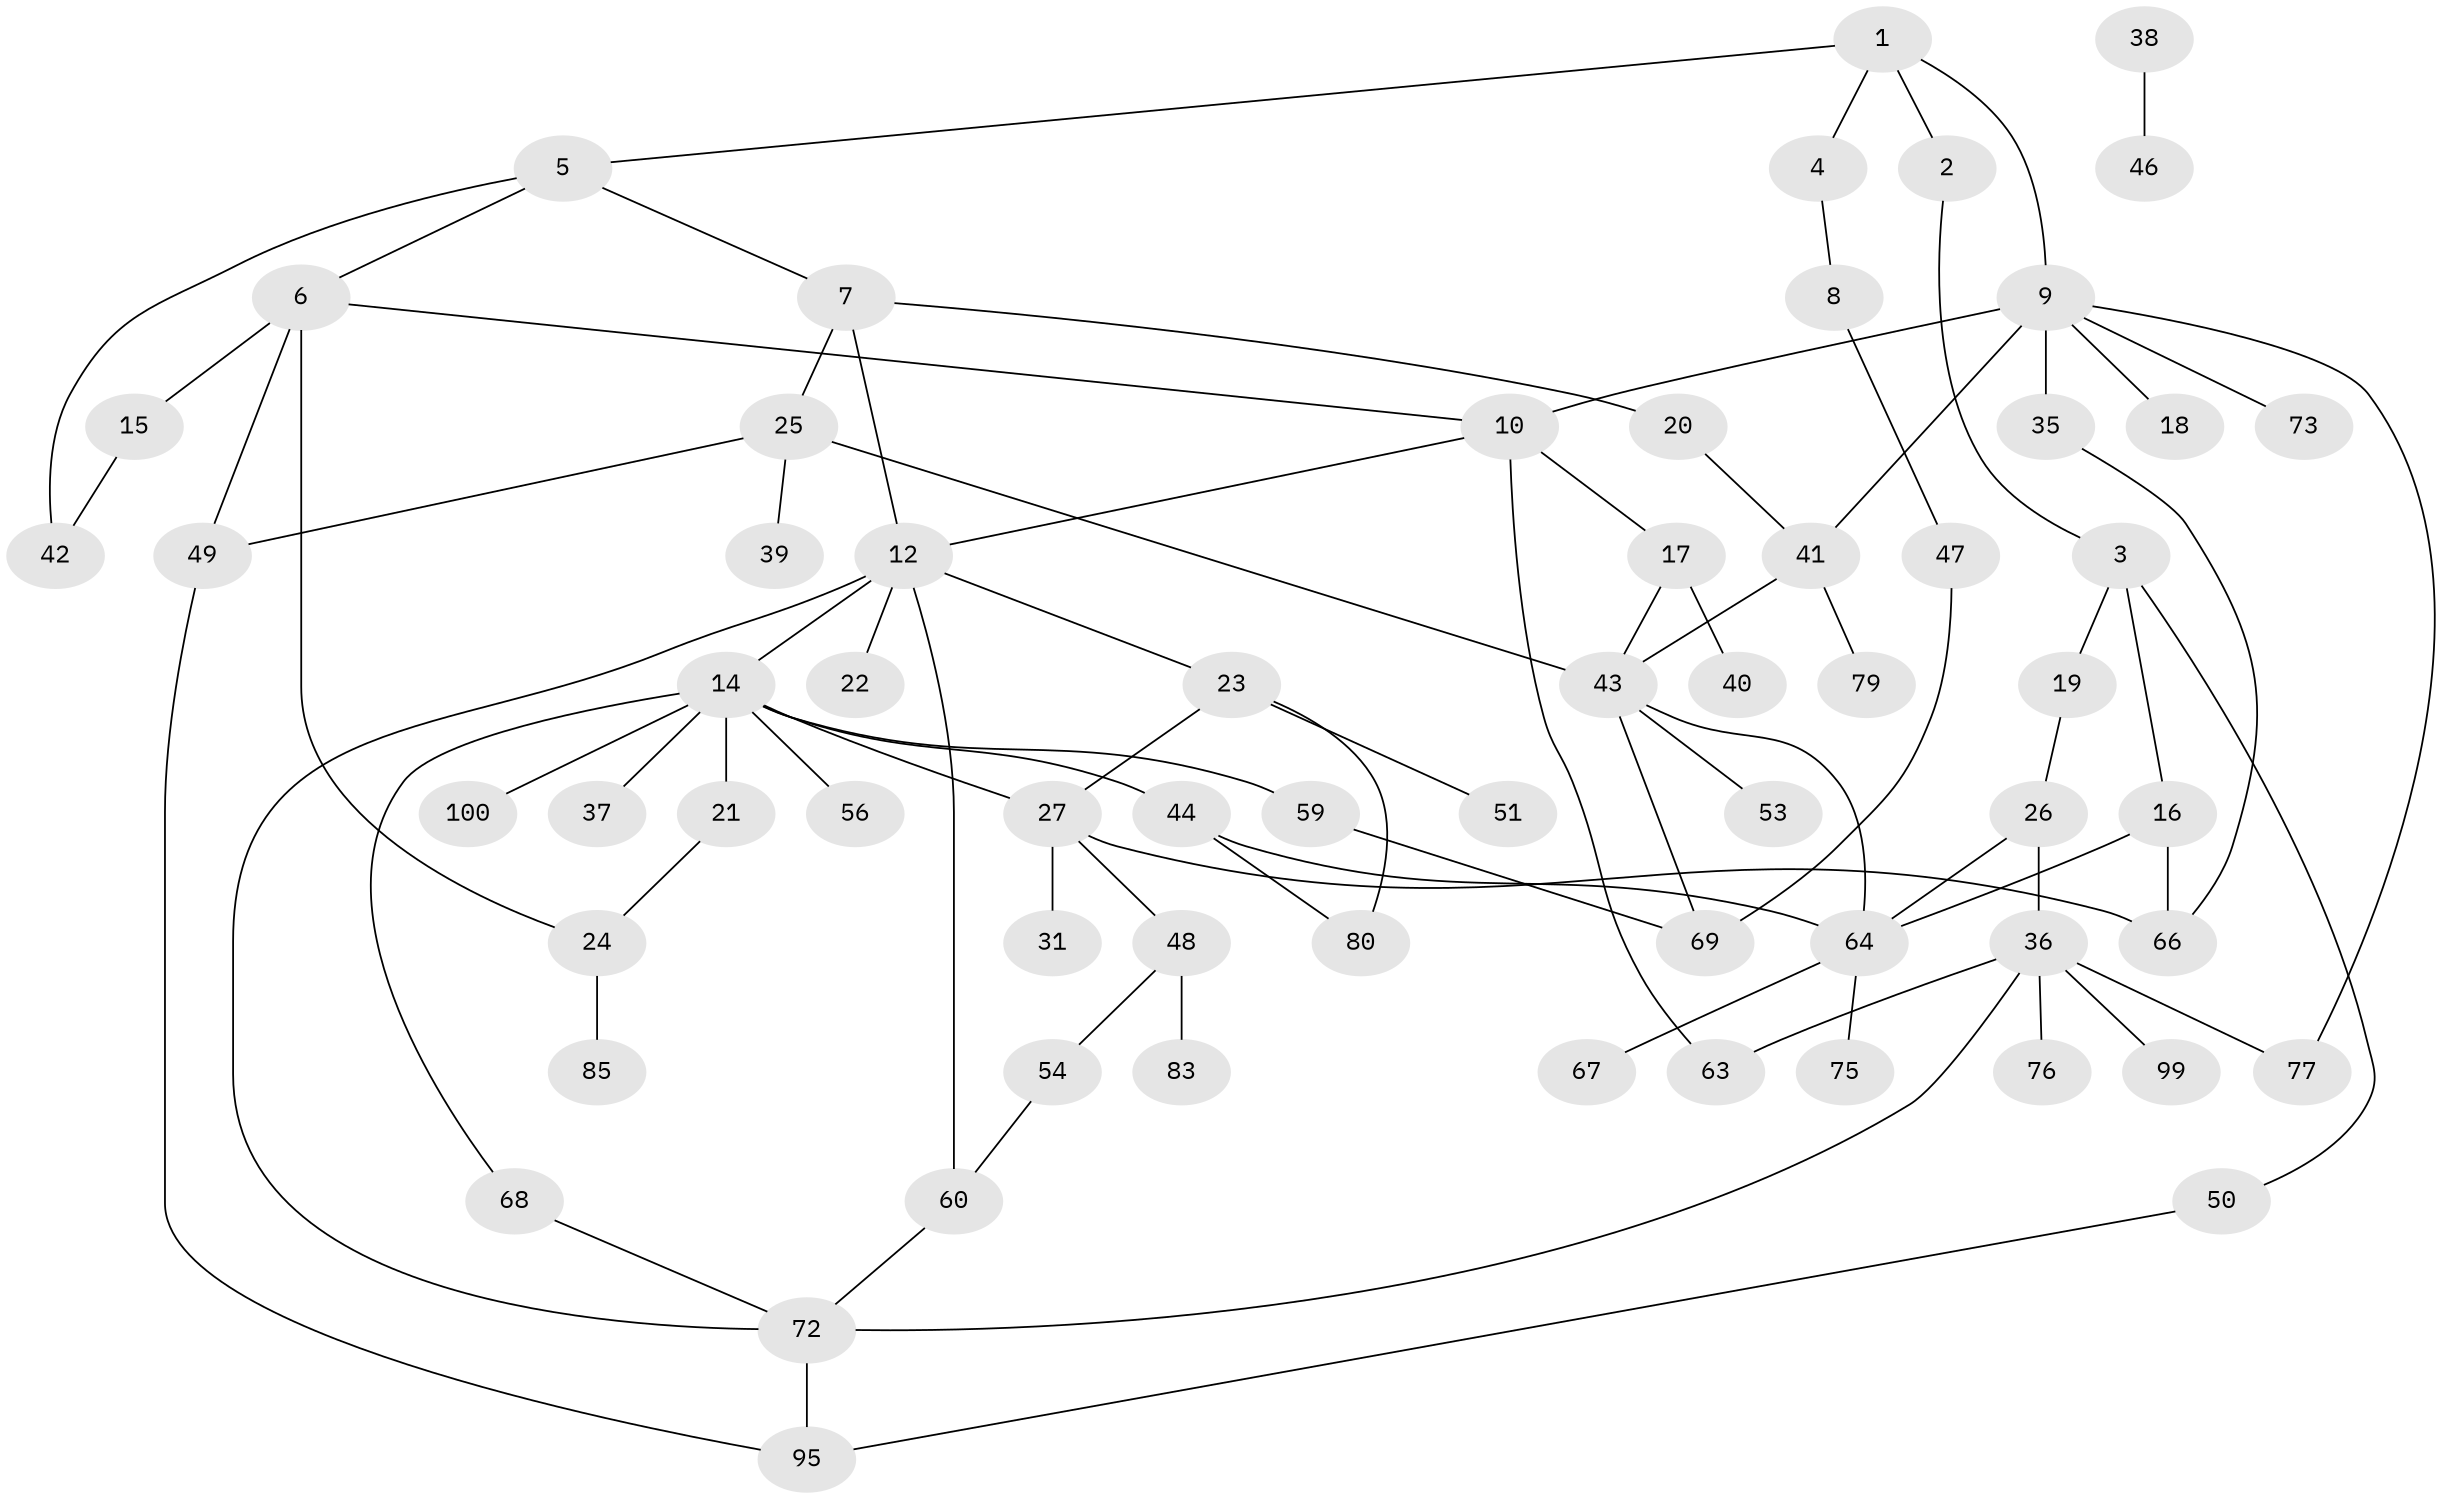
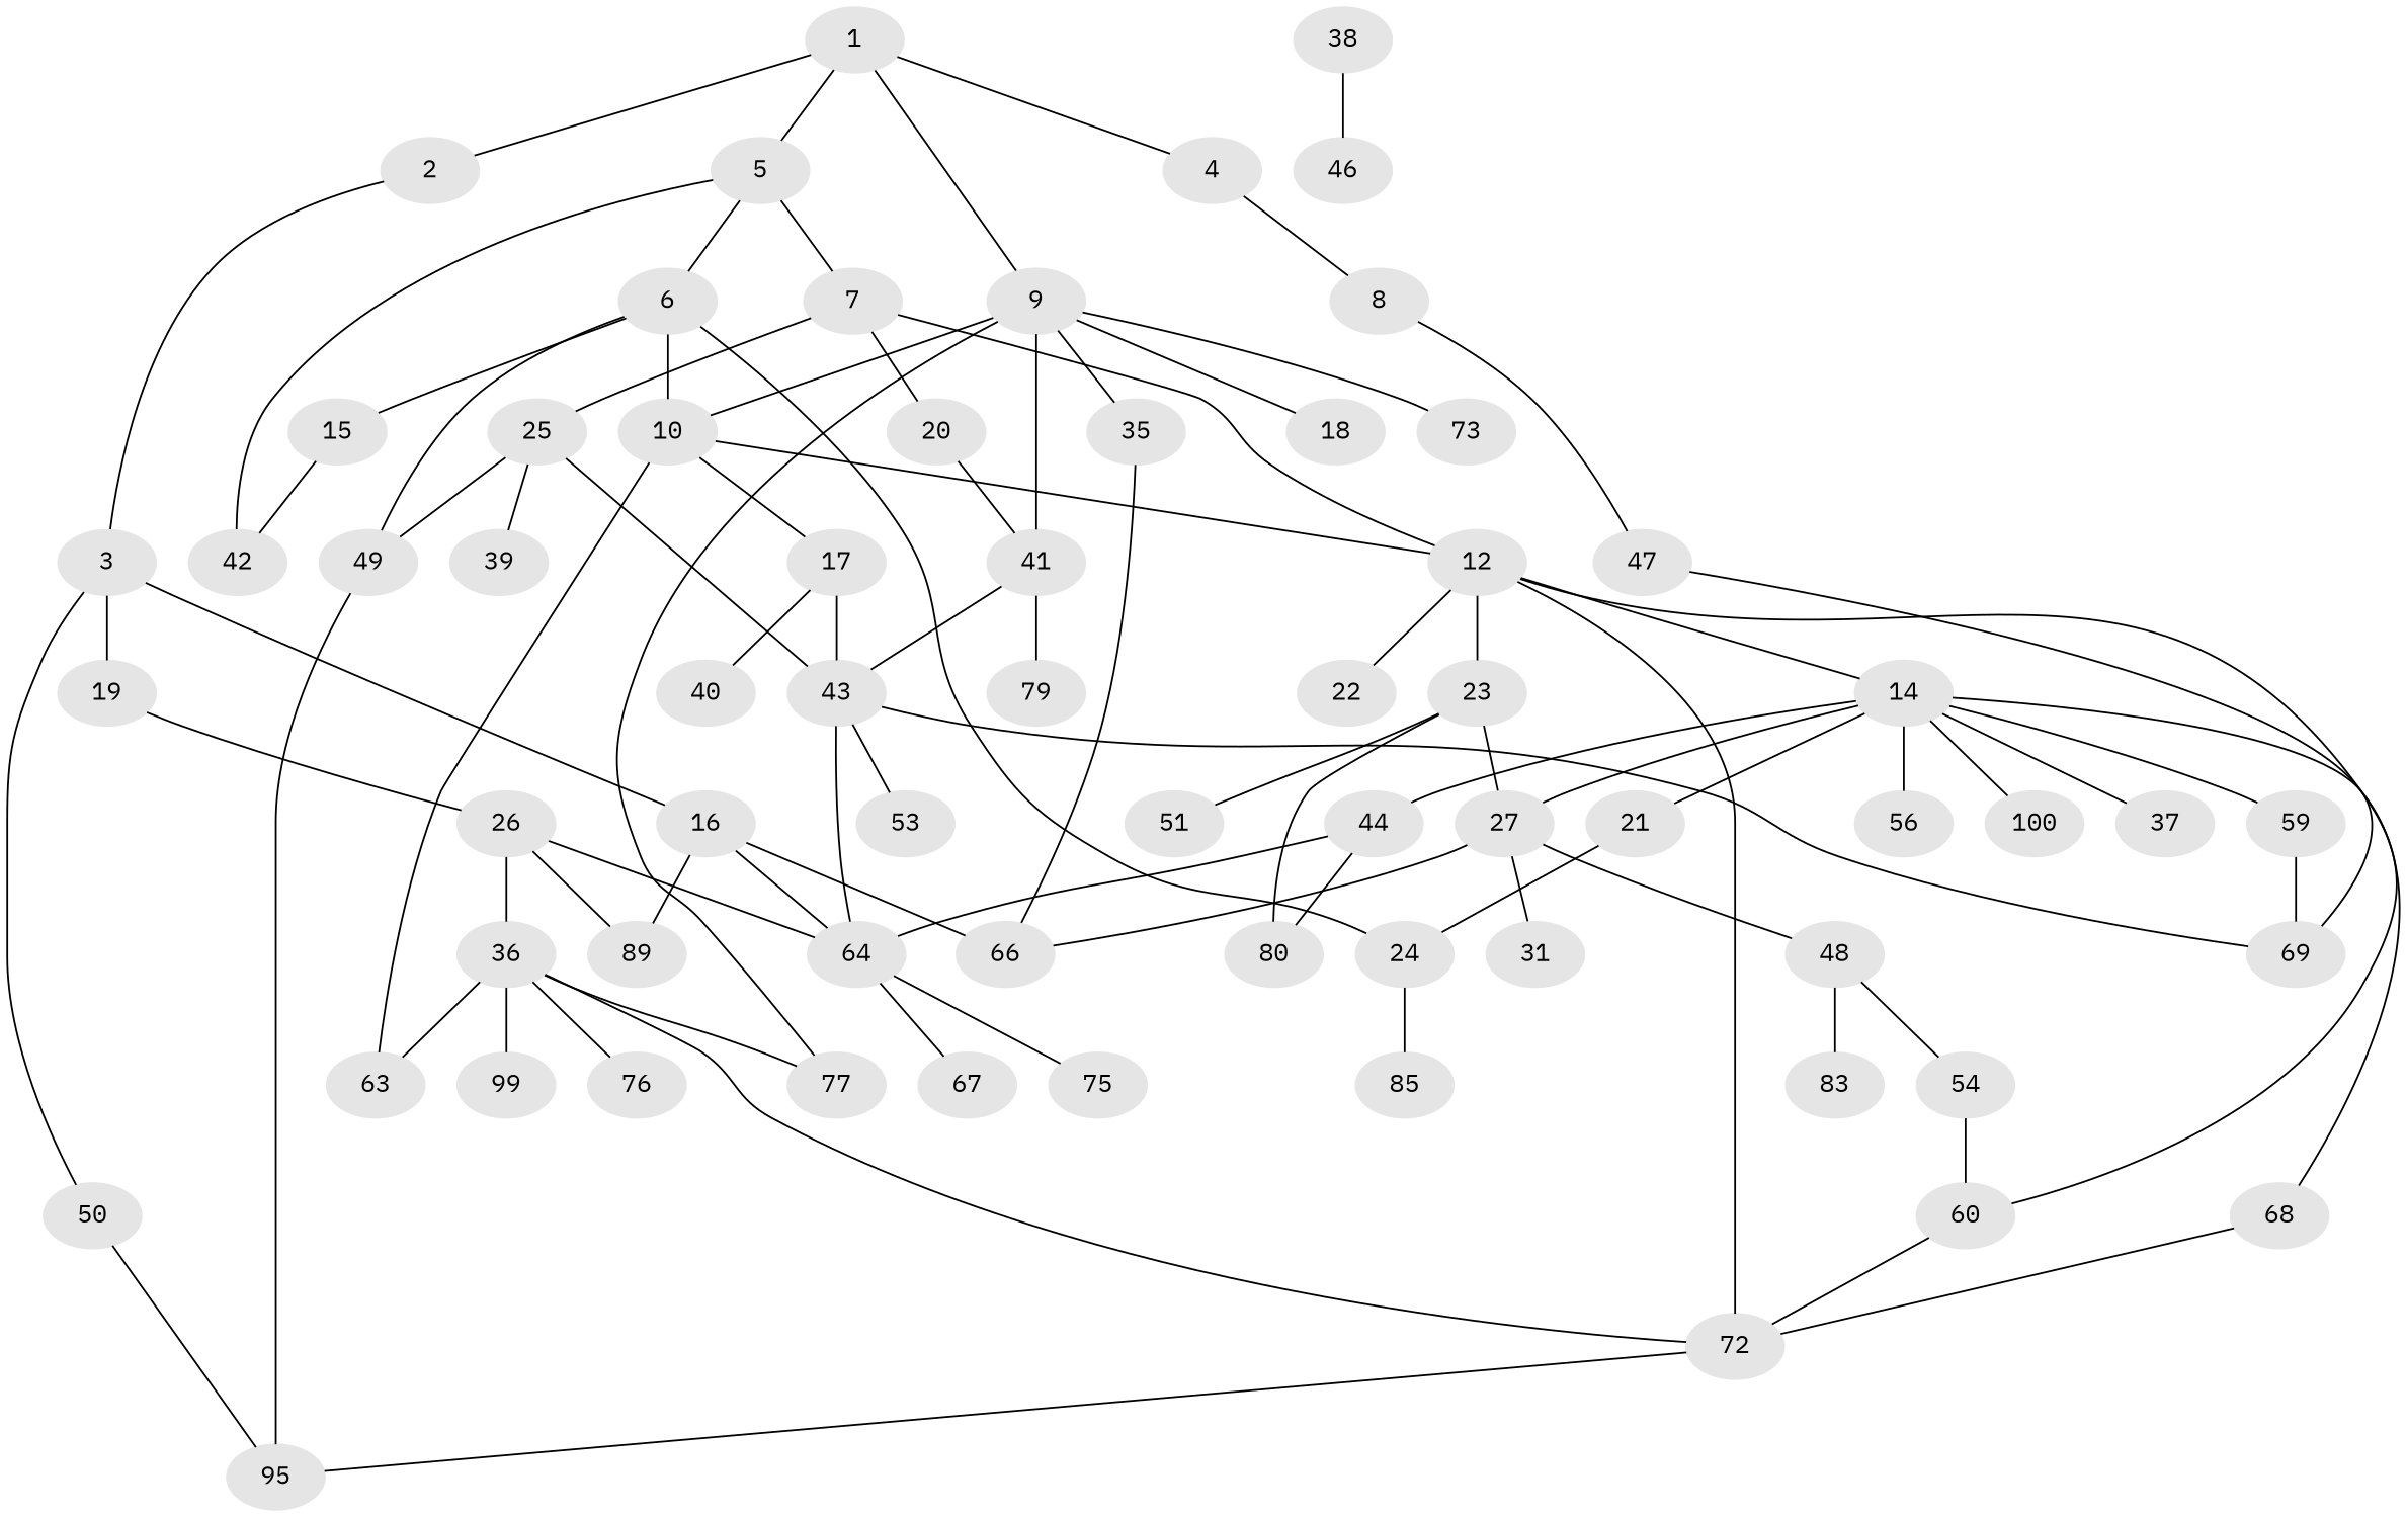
  graph {
    fontname="IBM Plex Mono"
    node [color=gray90 fontname="IBM Plex Mono" style=filled]
    edge [fontname="IBM Plex Mono"]
    1 [super="+78"]
    2
    4 [super="+34"]
    5 [super="+58"]
    9 [super="+33"]
    3 [super="+71"]
    8 [super="+29"]
    6 [super="+11"]
    7
    42
    10 [super="+45"]
    18
    35
    41 [super="+70"]
    73
    77 [super="+97"]
    16 [super="+61"]
    19 [super="+55"]
    50 [super="+88"]
    64 [super="+87"]
    66 [super="+96"]
+   89
    26 [super="+28"]
    95
    47
    15
    24 [super="+90"]
    49
    12 [super="+13"]
    20 [super="+74"]
    25 [super="+30"]
    17 [super="+86"]
    40 [super="+65"]
    43 [super="+52"]
    63
    85
    14 [super="+32"]
    22
    23
    60
    72 [super="+98"]
    39
    69 [super="+92"]
    79
    21
    27 [super="+57"]
    37
    44 [super="+84"]
    56 [super="+81"]
    59
    68
    100
    51 [super="+93"]
    80
    31
    48 [super="+82"]
    67
    75
    53
    36 [super="+62"]
    38 [super="+94"]
    46
    76
    99
    54 [super="+91"]
    83
    1 -- 2
    1 -- 4
    1 -- 5
    1 -- 9
    2 -- 3
    4 -- 8
    5 -- 6
    5 -- 7
    5 -- 42
    9 -- 10
    9 -- 18
    9 -- 35
    9 -- 41
    9 -- 73
    9 -- 77
    3 -- 16
    3 -- 19
    3 -- 50
    8 -- 47
    6 -- 10
    6 -- 15
    6 -- 24
    6 -- 49
    7 -- 12
    7 -- 20
    7 -- 25
    10 -- 12
    10 -- 17
    10 -- 63
    35 -- 66
    41 -- 43
    41 -- 79
    16 -- 64
    16 -- 66
+   16 -- 89
    19 -- 26
    50 -- 95
    64 -- 67
    64 -- 75
    26 -- 64
+   26 -- 89
    26 -- 36
    47 -- 69
    15 -- 42
    24 -- 85
    49 -- 95
    12 -- 14
    12 -- 22
    12 -- 23
    12 -- 60
    12 -- 72
    20 -- 41
    25 -- 49
    25 -- 43
    25 -- 39
    17 -- 40
    17 -- 43
    43 -- 64
    43 -- 69
    43 -- 53
    14 -- 21
    14 -- 27
    14 -- 37
    14 -- 44
    14 -- 56
    14 -- 59
    14 -- 68
    14 -- 100
    23 -- 27
    23 -- 51
    23 -- 80
    60 -- 72
    72 -- 95
    21 -- 24
    27 -- 66
    27 -- 31
    27 -- 48
    44 -- 64
    44 -- 80
    59 -- 69
    68 -- 72
    48 -- 54
    48 -- 83
    36 -- 77
    36 -- 63
    36 -- 72
    36 -- 76
    36 -- 99
    38 -- 46
    54 -- 60
  }
